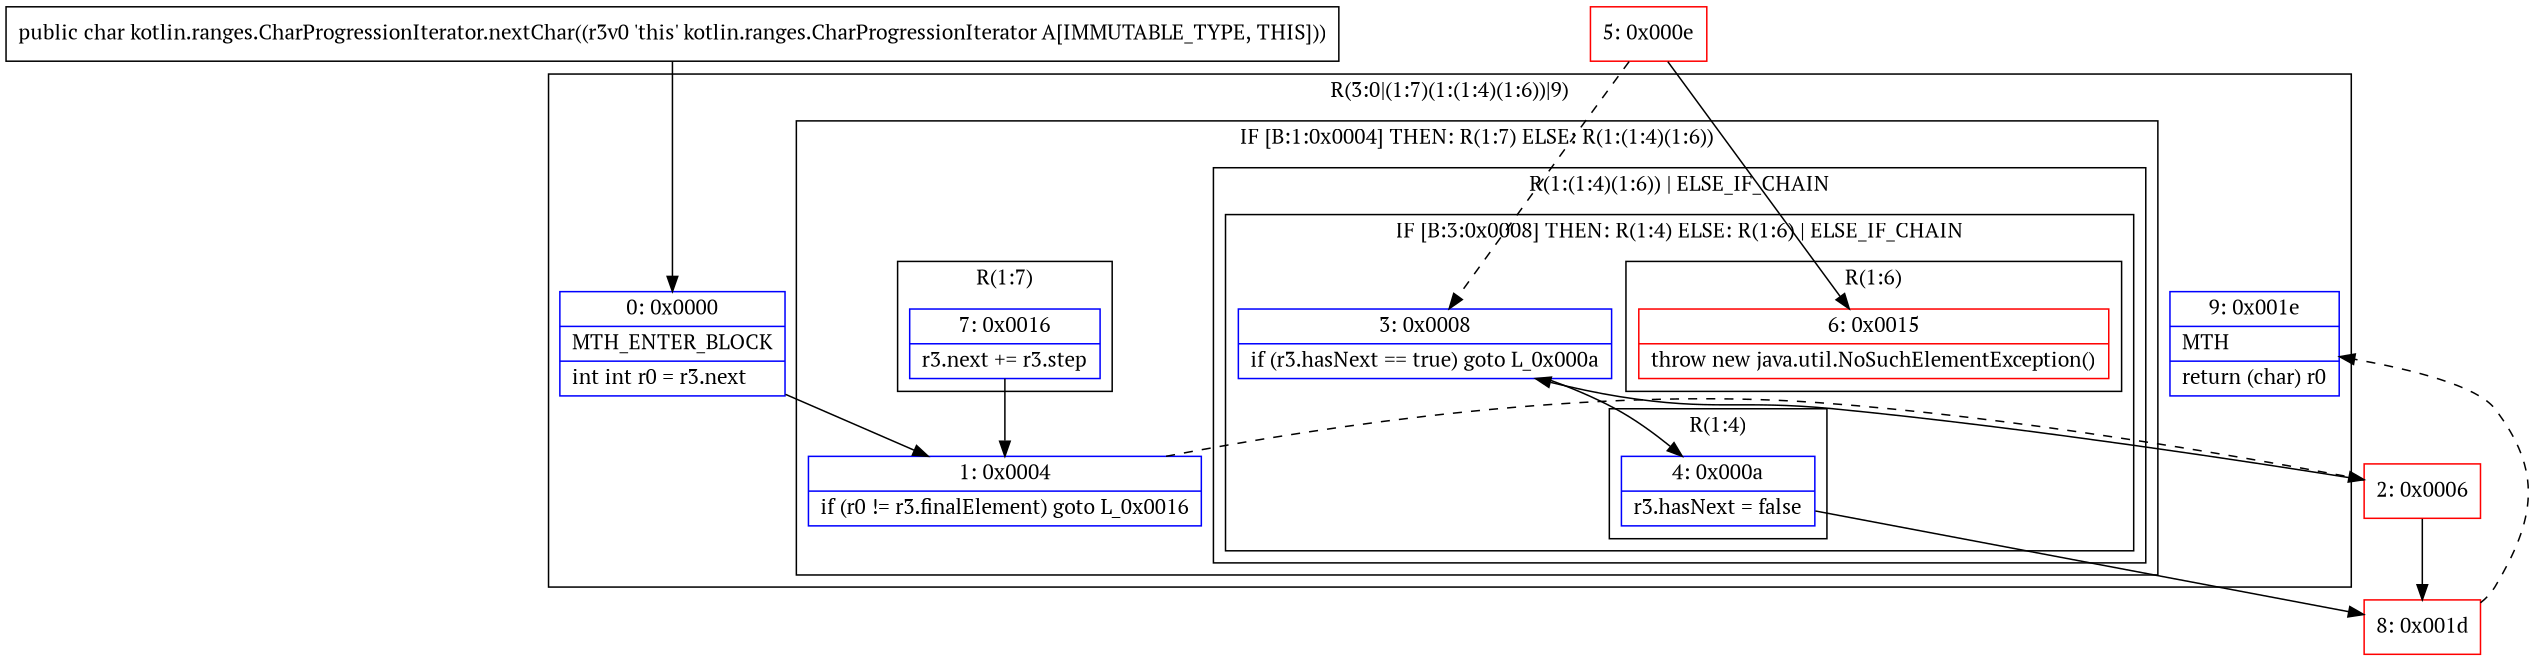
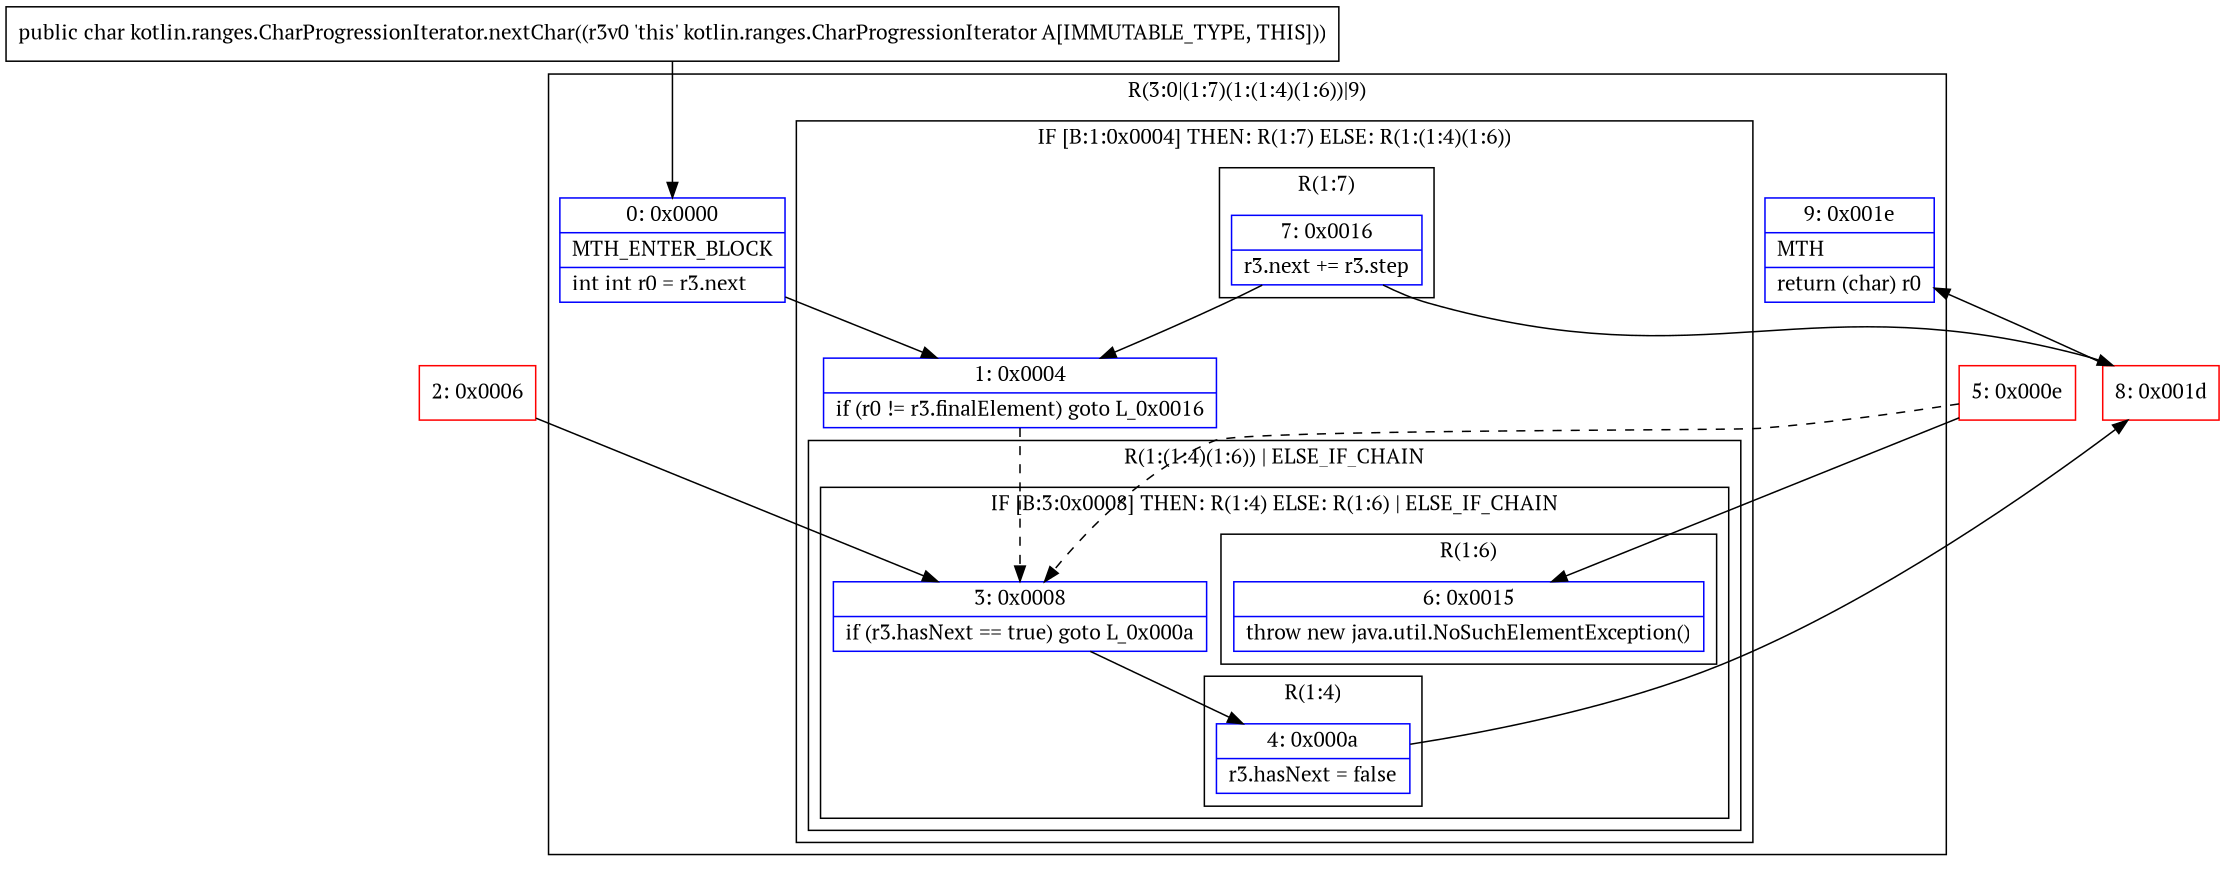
  digraph {
    fontname="PT Serif"
    node [color=blue fontname="PT Serif" shape=record]
    edge [fontname="PT Serif"]
    n1 [label="{7\:\ 0x0016|r3.next += r3.step\l}"]
    n2 [label="{4\:\ 0x000a|r3.hasNext = false\l}"]
-   n3 [color=red label="{6\:\ 0x0015|throw new java.util.NoSuchElementException()\l}"]
+   n3 [label="{6\:\ 0x0015|throw new java.util.NoSuchElementException()\l}"]
    n4 [label="{3\:\ 0x0008|if (r3.hasNext == true) goto L_0x000a\l}"]
    n5 [label="{1\:\ 0x0004|if (r0 != r3.finalElement) goto L_0x0016\l}"]
    n6 [label="{0\:\ 0x0000|MTH_ENTER_BLOCK\l|int int r0 = r3.next\l}"]
    n7 [label="{9\:\ 0x001e|MTH\l|return (char) r0\l}"]
    n8 [color=red label="{8\:\ 0x001d}"]
    n9 [color=red label="{2\:\ 0x0006}"]
    n10 [color=red label="{5\:\ 0x000e}"]
    n11 [label="{public char kotlin.ranges.CharProgressionIterator.nextChar((r3v0 'this' kotlin.ranges.CharProgressionIterator A[IMMUTABLE_TYPE, THIS])) }" color=""]
    subgraph cluster_1 {
      label="R(3:0|(1:7)(1:(1:4)(1:6))|9)"
      n6
      n7
      subgraph cluster_2 {
        label="IF [B:1:0x0004] THEN: R(1:7) ELSE: R(1:(1:4)(1:6))"
        n5
        subgraph cluster_3 {
          label="R(1:7)"
          n1
        }
        subgraph cluster_4 {
          label="R(1:(1:4)(1:6)) | ELSE_IF_CHAIN\l"
          subgraph cluster_5 {
            label="IF [B:3:0x0008] THEN: R(1:4) ELSE: R(1:6) | ELSE_IF_CHAIN\l"
            n4
            subgraph cluster_6 {
              label="R(1:4)"
              n2
            }
            subgraph cluster_7 {
              label="R(1:6)"
              n3
            }
          }
        }
      }
    }
    n1 -> n5
-   n9 -> n8
+   n1 -> n8
    n2 -> n8
    n4 -> n2
-   n5 -> n9 [style=dashed]
+   n5 -> n4 [style=dashed]
    n6 -> n5
-   n8 -> n7 [style=dashed]
+   n8 -> n7
    n9 -> n4
    n10 -> n3
    n10 -> n4 [style=dashed]
    n11 -> n6
  }
